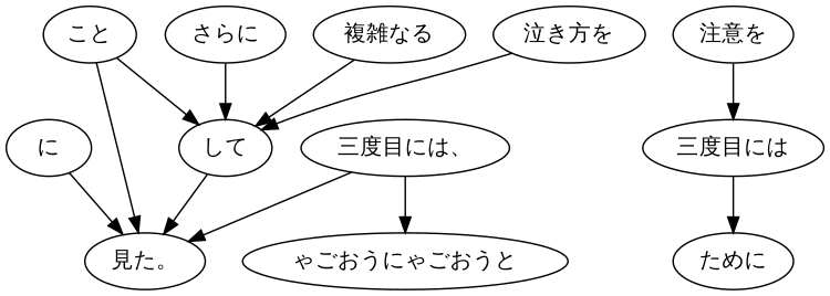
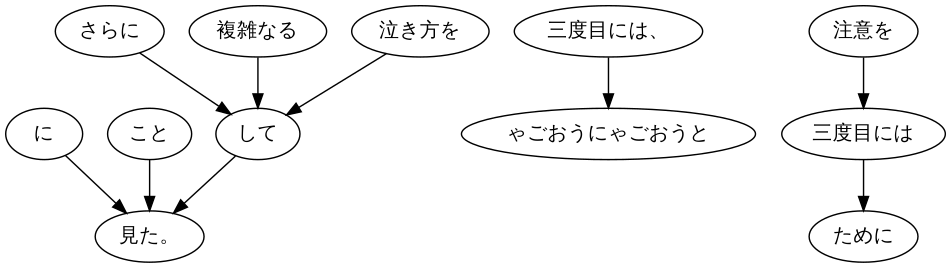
  digraph {
    fontname="Source Code Pro"
    node [fontname="Source Code Pro"]
    edge [fontname="Source Code Pro"]
    n1 [label="に"]
    n2 [label="見た。"]
    n3 [label="ゃごおうにゃごおうと"]
    n4 [label="三度目には、"]
    n5 [label="注意を"]
    n6 [label="三度目には"]
    n7 [label="ために"]
    n8 [label="こと"]
    n9 [label="して"]
    n10 [label="さらに"]
    n11 [label="複雑なる"]
    n12 [label="泣き方を"]
    n1 -> n2
-   n4 -> n2
    n4 -> n3
    n5 -> n6
    n6 -> n7
    n8 -> n2
-   n8 -> n9
    n9 -> n2
    n10 -> n9
    n11 -> n9
    n12 -> n9
  }
